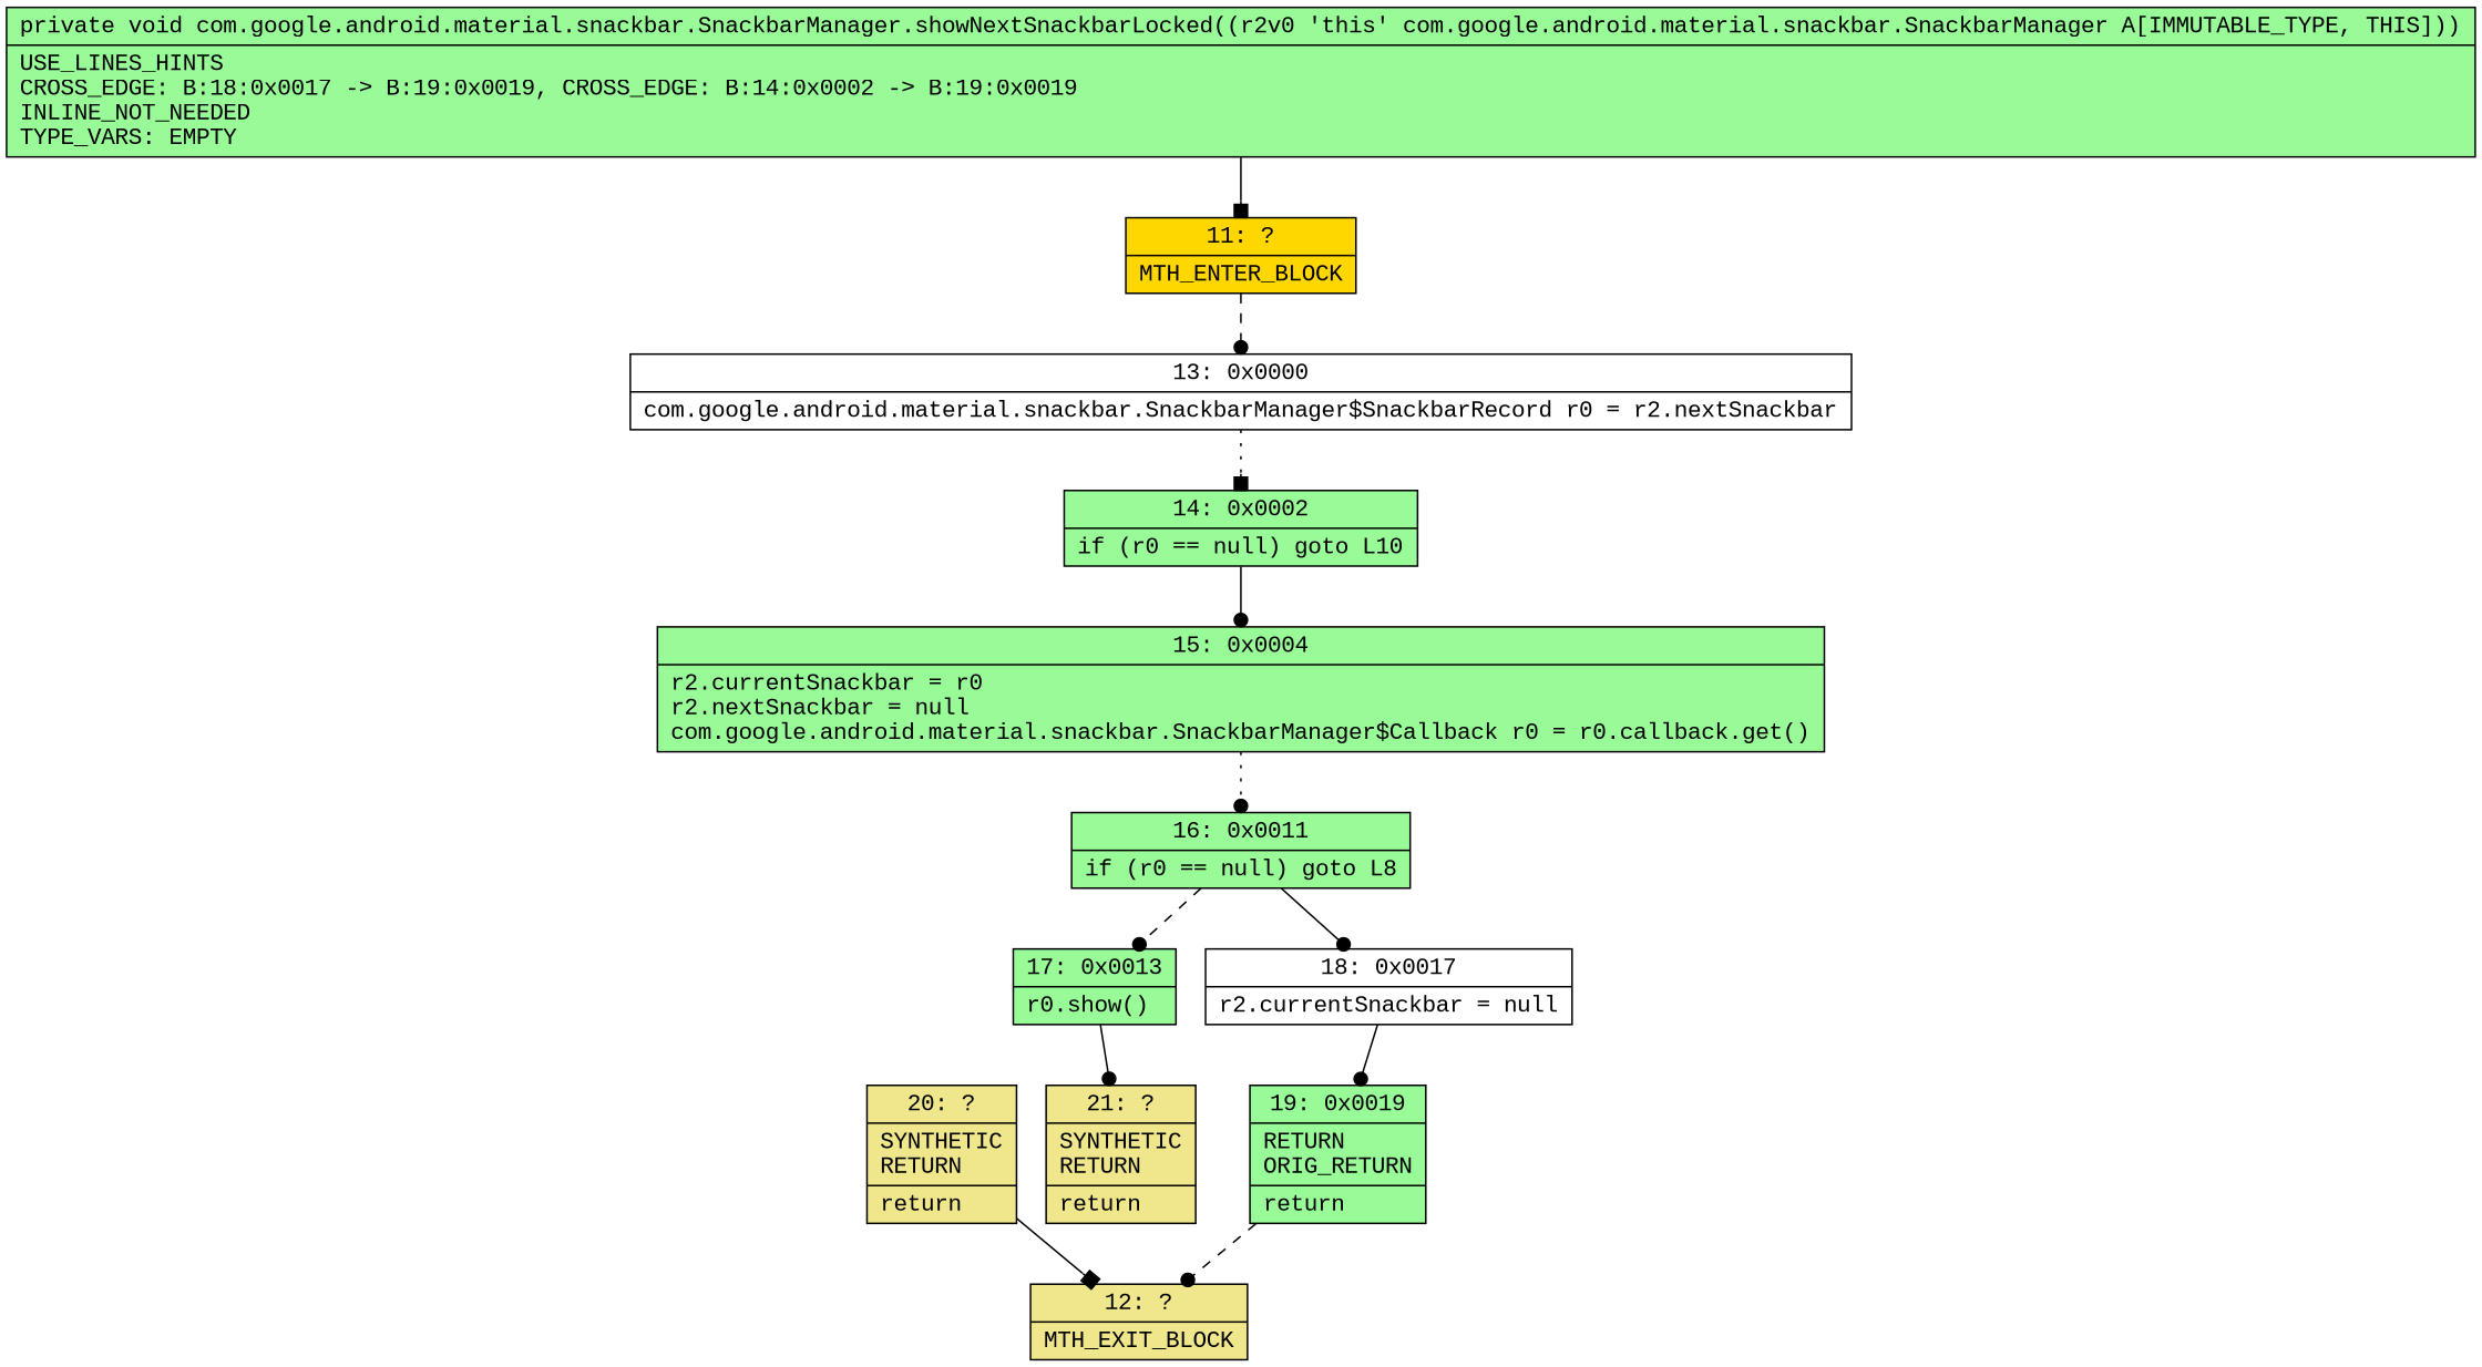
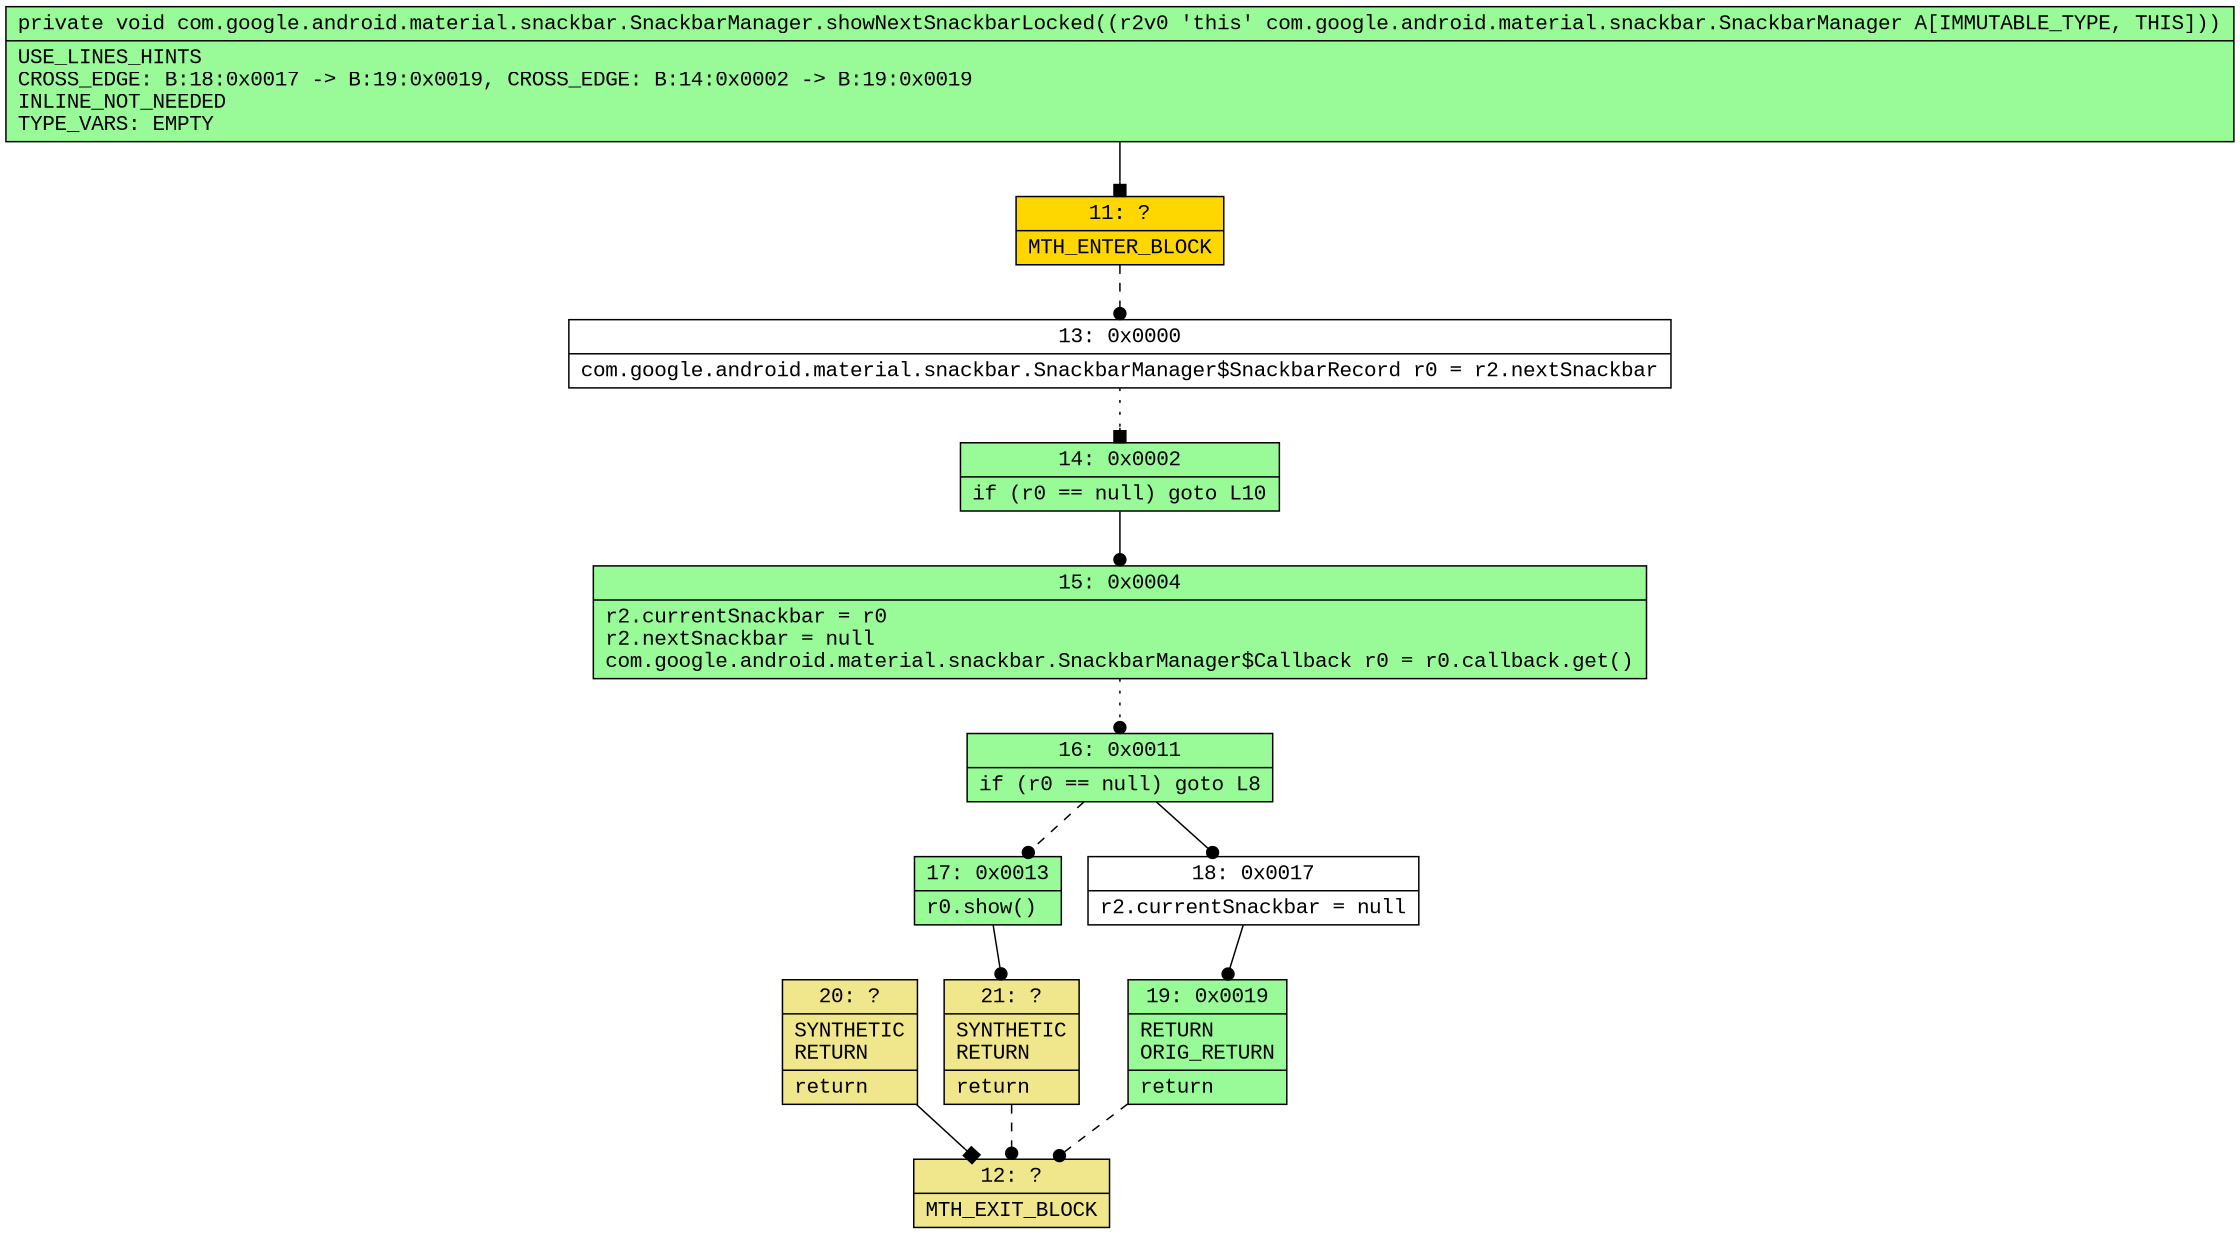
  digraph {
    fontname="Liberation Mono"
    node [fillcolor=palegreen fontname="Liberation Mono" shape=record style=filled]
    edge [arrowhead=dot fontname="Liberation Mono" style=solid]
    n1 [fillcolor=gold label="{11\:\ ?|MTH_ENTER_BLOCK\l}"]
    n2 [fillcolor=white label="{13\:\ 0x0000|com.google.android.material.snackbar.SnackbarManager$SnackbarRecord r0 = r2.nextSnackbar\l}"]
    n3 [label="{14\:\ 0x0002|if (r0 == null) goto L10\l}"]
    n4 [label="{15\:\ 0x0004|r2.currentSnackbar = r0\lr2.nextSnackbar = null\lcom.google.android.material.snackbar.SnackbarManager$Callback r0 = r0.callback.get()\l}"]
    n5 [label="{16\:\ 0x0011|if (r0 == null) goto L8\l}"]
    n6 [fillcolor=khaki label="{20\:\ ?|SYNTHETIC\lRETURN\l|return\l}"]
    n7 [fillcolor=khaki label="{12\:\ ?|MTH_EXIT_BLOCK\l}"]
    n8 [label="{17\:\ 0x0013|r0.show()\l}"]
    n9 [fillcolor=white label="{18\:\ 0x0017|r2.currentSnackbar = null\l}"]
    n10 [fillcolor=khaki label="{21\:\ ?|SYNTHETIC\lRETURN\l|return\l}"]
    n11 [label="{19\:\ 0x0019|RETURN\lORIG_RETURN\l|return\l}"]
    n12 [label="{private void com.google.android.material.snackbar.SnackbarManager.showNextSnackbarLocked((r2v0 'this' com.google.android.material.snackbar.SnackbarManager A[IMMUTABLE_TYPE, THIS]))  | USE_LINES_HINTS\lCROSS_EDGE: B:18:0x0017 \-\> B:19:0x0019, CROSS_EDGE: B:14:0x0002 \-\> B:19:0x0019\lINLINE_NOT_NEEDED\lTYPE_VARS: EMPTY\l}"]
    n1 -> n2 [style=dashed]
    n2 -> n3 [arrowhead=box style=dotted]
    n3 -> n4
    n4 -> n5 [style=dotted]
    n5 -> n8 [style=dashed]
    n5 -> n9
    n6 -> n7 [arrowhead=box]
    n8 -> n10
    n9 -> n11
+   n10 -> n7 [style=dashed]
    n11 -> n7 [style=dashed]
    n12 -> n1 [arrowhead=box]
  }
